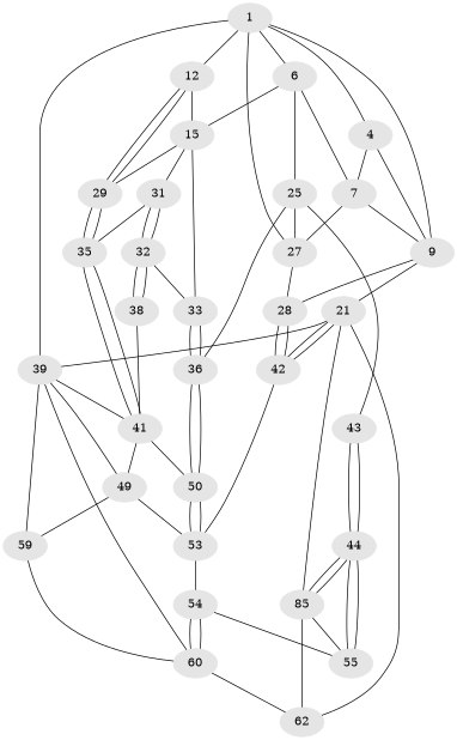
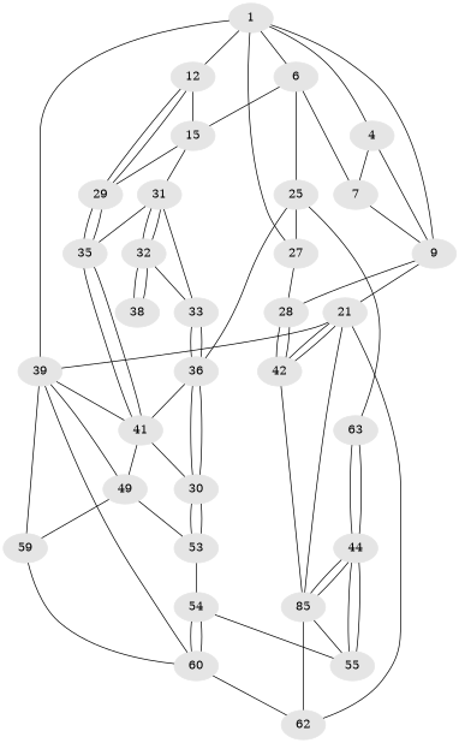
  graph {
    node [color=gray90 style=filled]
    1 [super="+2+5"]
    4 [super="+8"]
    6 [super="+18"]
    9 [super="+19+10"]
    12 [super="+13"]
    39 [super="+64+40"]
    27
    7 [super="+24"]
    15 [super="+16"]
    25 [super="+26+37"]
    21 [super="+22"]
    28
    29
    42
    n15 [label=85 super="+51"]
    62 [super="+63"]
    41 [super="+48"]
    49 [super="+57"]
    59
    60 [super="+61"]
    31 [super="+34"]
    33
    36
-   43
+   43 [label=63]
    35
    32
    55
-   50
+   50 [label=30]
    44
    38
    53
    54
    1 -- 4
    1 -- 6
    1 -- 9
    1 -- 12 [weight=2]
    1 -- 39
    1 -- 27
    4 -- 9
    4 -- 7
    6 -- 7
    6 -- 15
    6 -- 25
    9 -- 21 [weight=2]
    9 -- 28
    12 -- 15 [weight=2]
    12 -- 29
    12 -- 29
    39 -- 41
    39 -- 49
    39 -- 59
    39 -- 60
    27 -- 28
    7 -- 9
-   7 -- 27
    15 -- 29
    15 -- 31
-   15 -- 33
+   31 -- 33
    25 -- 27
    25 -- 36
    25 -- 43 [weight=2]
    21 -- 39
    21 -- 42
    21 -- 42
    21 -- n15
    21 -- 62
    28 -- 42
    28 -- 42
    29 -- 35
    29 -- 35
-   42 -- 53
+   42 -- n15
    n15 -- 62 [weight=2]
    n15 -- 55
    41 -- 49
    41 -- 50
    49 -- 59
    49 -- 53
    59 -- 60
    60 -- 62
    31 -- 35
    31 -- 32
    31 -- 32
    33 -- 36
    33 -- 36
    36 -- 50
    36 -- 50
    43 -- 44
    43 -- 44
    35 -- 41
    35 -- 41
    32 -- 33
    32 -- 38
    32 -- 38
    50 -- 53
    50 -- 53
    44 -- n15
    44 -- n15
    44 -- 55
    44 -- 55
-   38 -- 41
+   36 -- 41
    53 -- 54
    54 -- 60
    54 -- 60
    54 -- 55
  }
